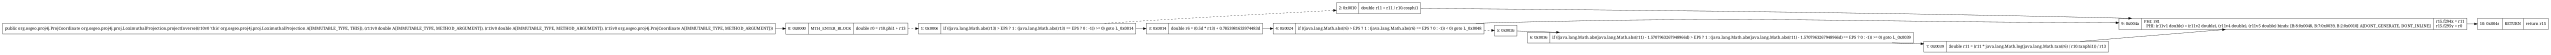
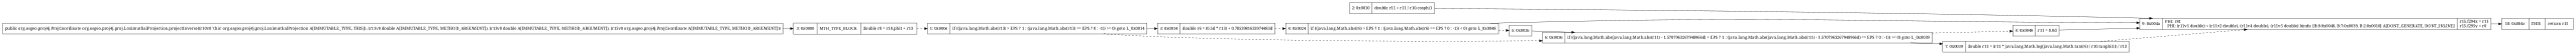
  digraph {
    fontname="Noto Serif"
    rankdir=LR
    node [fontname="Noto Serif" shape=record]
    edge [fontname="Noto Serif"]
-   n1 [label="{0\:\ 0x0000|MTH_ENTER_BLOCK\l|double r0 = r10.phi1 + r13\l}"]
+   n1 [label="{0\:\ 0x0000|MTH_TYPE_BLOCK\l|double r0 = r10.phi1 + r13\l}"]
    n2 [label="{1\:\ 0x000e|if ((java.lang.Math.abs(r13) \> EPS ? 1 : (java.lang.Math.abs(r13) == EPS ? 0 : \-1)) \>= 0) goto L_0x0014\l}"]
    n3 [label="{2\:\ 0x0010|double r11 = r11 \/ r10.cosphi1\l}"]
    n4 [label="{3\:\ 0x0014|double r6 = (0.5d * r13) + 0.7853981633974483d\l}"]
    n5 [label="{9\:\ 0x004a|PHI: r81 \l  PHI: (r11v1 double) = (r11v2 double), (r11v4 double), (r11v5 double) binds: [B:8:0x0048, B:7:0x0039, B:2:0x0010] A[DONT_GENERATE, DONT_INLINE]\l|r15.f294x = r11\lr15.f295y = r0\l}"]
    n6 [label="{4\:\ 0x0024|if ((java.lang.Math.abs(r6) \> EPS ? 1 : (java.lang.Math.abs(r6) == EPS ? 0 : \-1)) \< 0) goto L_0x0048\l}"]
-   n7 [label="{10\:\ 0x004e|RETURN\l|return r15\l}"]
+   n7 [label="{10\:\ 0x004e|THIS\l|return r15\l}"]
    n8 [label="{5\:\ 0x0026}"]
    n9 [label="{6\:\ 0x0036|if ((java.lang.Math.abs(java.lang.Math.abs(r11) \- 1.5707963267948966d) \> EPS ? 1 : (java.lang.Math.abs(java.lang.Math.abs(r11) \- 1.5707963267948966d) == EPS ? 0 : \-1)) \>= 0) goto L_0x0039\l}"]
+   n10 [label="{8\:\ 0x0048|r11 = 0.0d\l}"]
    n11 [label="{7\:\ 0x0039|double r11 = (r11 * java.lang.Math.log(java.lang.Math.tan(r6) \/ r10.tanphi1)) \/ r13\l}"]
    n12 [label="{public org.osgeo.proj4j.ProjCoordinate org.osgeo.proj4j.proj.LoximuthalProjection.projectInverse((r10v0 'this' org.osgeo.proj4j.proj.LoximuthalProjection A[IMMUTABLE_TYPE, THIS]), (r11v0 double A[IMMUTABLE_TYPE, METHOD_ARGUMENT]), (r13v0 double A[IMMUTABLE_TYPE, METHOD_ARGUMENT]), (r15v0 org.osgeo.proj4j.ProjCoordinate A[IMMUTABLE_TYPE, METHOD_ARGUMENT])) }"]
    n1 -> n2 [style=dashed]
-   n2 -> n3 [style=dashed]
+   n2 -> n9 [style=dashed]
    n2 -> n4
    n3 -> n5
-   n4 -> n6
+   n4 -> n6 [style=dashed]
    n5 -> n7
    n6 -> n5
    n6 -> n8 [style=dashed]
    n8 -> n9
+   n9 -> n10 [style=dashed]
    n9 -> n11
-   n11 -> n5
+   n10 -> n5
+   n11 -> n5 [style=dashed]
    n12 -> n1
  }
